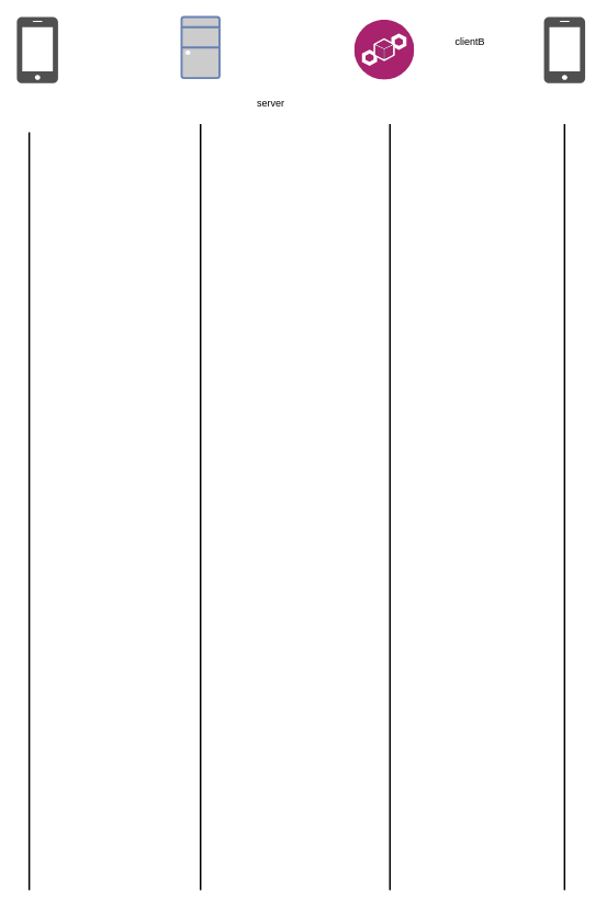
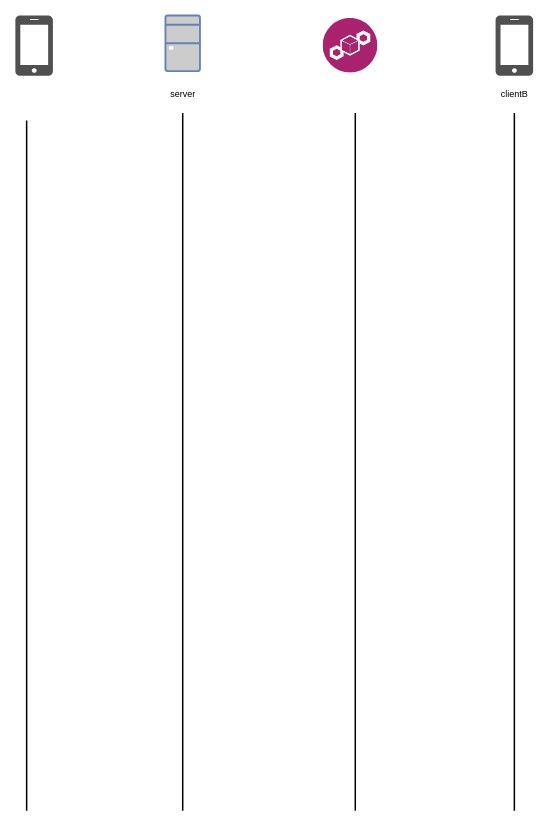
  <mxCell id="0" />
  <mxCell id="1" parent="0" />
  <mxCell id="2" value="" style="sketch=0;pointerEvents=1;shadow=0;dashed=0;html=1;strokeColor=none;fillColor=#505050;labelPosition=center;verticalLabelPosition=bottom;verticalAlign=top;outlineConnect=0;align=center;shape=mxgraph.office.devices.cell_phone_iphone_proportional;" vertex="1" parent="1"><mxGeometry x="20" y="20" width="50" height="80.5" as="geometry" /></mxCell>
  <mxCell id="3" value="" style="sketch=0;pointerEvents=1;shadow=0;dashed=0;html=1;strokeColor=none;fillColor=#505050;labelPosition=center;verticalLabelPosition=bottom;verticalAlign=top;outlineConnect=0;align=center;shape=mxgraph.office.devices.cell_phone_iphone_proportional;" vertex="1" parent="1"><mxGeometry x="660" y="20" width="50" height="80.5" as="geometry" /></mxCell>
  <mxCell id="4" value="" style="fontColor=#0066CC;verticalAlign=top;verticalLabelPosition=bottom;labelPosition=center;align=center;html=1;outlineConnect=0;fillColor=#CCCCCC;strokeColor=#6881B3;gradientColor=none;gradientDirection=north;strokeWidth=2;shape=mxgraph.networks.desktop_pc;" vertex="1" parent="1"><mxGeometry x="220" y="20" width="46" height="74.25" as="geometry" /></mxCell>
- <mxCell id="5" value="clientB" style="text;html=1;resizable=0;autosize=1;align=center;verticalAlign=middle;points=[];fillColor=none;strokeColor=none;rounded=0;" vertex="1" parent="1"><mxGeometry x="540" y="35" width="60" height="30" as="geometry" /></mxCell>
- <mxCell id="6" value="server" style="text;html=1;resizable=0;autosize=1;align=center;verticalAlign=middle;points=[];fillColor=none;strokeColor=none;rounded=0;" vertex="1" parent="1"><mxGeometry x="298" y="110" width="60" height="30" as="geometry" /></mxCell>
+ <mxCell id="5" value="clientB" style="text;html=1;resizable=0;autosize=1;align=center;verticalAlign=middle;points=[];fillColor=none;strokeColor=none;rounded=0;" vertex="1" parent="1"><mxGeometry x="655" y="110" width="60" height="30" as="geometry" /></mxCell>
+ <mxCell id="6" value="server" style="text;html=1;resizable=0;autosize=1;align=center;verticalAlign=middle;points=[];fillColor=none;strokeColor=none;rounded=0;" vertex="1" parent="1"><mxGeometry x="213" y="110" width="60" height="30" as="geometry" /></mxCell>
  <mxCell id="7" value="" style="aspect=fixed;perimeter=ellipsePerimeter;html=1;align=center;shadow=0;dashed=0;fontColor=#4277BB;labelBackgroundColor=#ffffff;fontSize=12;spacingTop=3;image;image=img/lib/ibm/blockchain/blockchain.svg;" vertex="1" parent="1"><mxGeometry x="430" y="23.75" width="73" height="73" as="geometry" /></mxCell>
  <mxCell id="8" value="" style="line;strokeWidth=2;direction=south;html=1;" vertex="1" parent="1"><mxGeometry x="30" y="160" width="10" height="920" as="geometry" /></mxCell>
  <mxCell id="9" value="" style="line;strokeWidth=2;direction=south;html=1;" vertex="1" parent="1"><mxGeometry x="238" y="150" width="10" height="930" as="geometry" /></mxCell>
  <mxCell id="10" value="" style="line;strokeWidth=2;direction=south;html=1;" vertex="1" parent="1"><mxGeometry x="468" y="150" width="10" height="930" as="geometry" /></mxCell>
  <mxCell id="11" value="" style="line;strokeWidth=2;direction=south;html=1;" vertex="1" parent="1"><mxGeometry x="680" y="150" width="10" height="930" as="geometry" /></mxCell>
